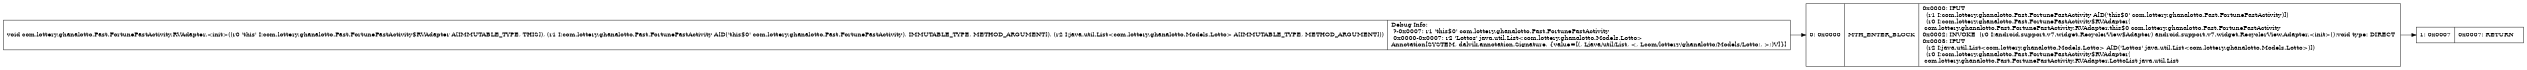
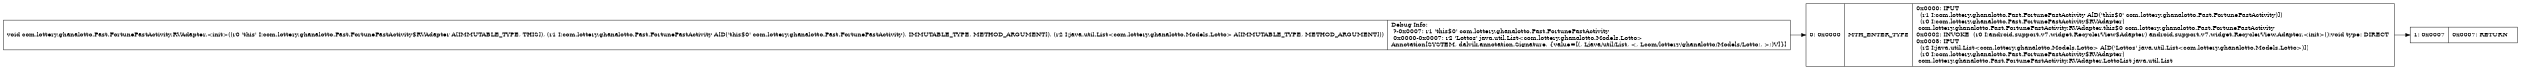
  digraph {
    rankdir=LR
    node [shape=record]
-   n1 [label="{0\:\ 0x0000|MTH_ENTER_BLOCK\l|0x0000: IPUT  \l  (r1 I:com.lottery.ghanalotto.Past.FortunePastActivity A[D('this$0' com.lottery.ghanalotto.Past.FortunePastActivity)])\l  (r0 I:com.lottery.ghanalotto.Past.FortunePastActivity$RVAdapter)\l com.lottery.ghanalotto.Past.FortunePastActivity.RVAdapter.this$0 com.lottery.ghanalotto.Past.FortunePastActivity \l0x0002: INVOKE  (r0 I:android.support.v7.widget.RecyclerView$Adapter) android.support.v7.widget.RecyclerView.Adapter.\<init\>():void type: DIRECT \l0x0005: IPUT  \l  (r2 I:java.util.List\<com.lottery.ghanalotto.Models.Lotto\> A[D('Lottos' java.util.List\<com.lottery.ghanalotto.Models.Lotto\>)])\l  (r0 I:com.lottery.ghanalotto.Past.FortunePastActivity$RVAdapter)\l com.lottery.ghanalotto.Past.FortunePastActivity.RVAdapter.LottoList java.util.List \l}"]
+   n1 [label="{0\:\ 0x0000|MTH_ENTER_TYPE\l|0x0000: IPUT  \l  (r1 I:com.lottery.ghanalotto.Past.FortunePastActivity A[D('this$0' com.lottery.ghanalotto.Past.FortunePastActivity)])\l  (r0 I:com.lottery.ghanalotto.Past.FortunePastActivity$RVAdapter)\l com.lottery.ghanalotto.Past.FortunePastActivity.RVAdapter.this$0 com.lottery.ghanalotto.Past.FortunePastActivity \l0x0002: INVOKE  (r0 I:android.support.v7.widget.RecyclerView$Adapter) android.support.v7.widget.RecyclerView.Adapter.\<init\>():void type: DIRECT \l0x0005: IPUT  \l  (r2 I:java.util.List\<com.lottery.ghanalotto.Models.Lotto\> A[D('Lottos' java.util.List\<com.lottery.ghanalotto.Models.Lotto\>)])\l  (r0 I:com.lottery.ghanalotto.Past.FortunePastActivity$RVAdapter)\l com.lottery.ghanalotto.Past.FortunePastActivity.RVAdapter.LottoList java.util.List \l}"]
    n2 [label="{1\:\ 0x0007|0x0007: RETURN   \l}"]
    n3 [label="{void com.lottery.ghanalotto.Past.FortunePastActivity.RVAdapter.\<init\>((r0 'this' I:com.lottery.ghanalotto.Past.FortunePastActivity$RVAdapter A[IMMUTABLE_TYPE, THIS]), (r1 I:com.lottery.ghanalotto.Past.FortunePastActivity A[D('this$0' com.lottery.ghanalotto.Past.FortunePastActivity), IMMUTABLE_TYPE, METHOD_ARGUMENT]), (r2 I:java.util.List\<com.lottery.ghanalotto.Models.Lotto\> A[IMMUTABLE_TYPE, METHOD_ARGUMENT]))  | Debug Info:\l  ?\-0x0007: r1 'this$0' com.lottery.ghanalotto.Past.FortunePastActivity\l  0x0000\-0x0007: r2 'Lottos' java.util.List\<com.lottery.ghanalotto.Models.Lotto\>\lAnnotation[SYSTEM, dalvik.annotation.Signature, \{value=[(, Ljava\/util\/List, \<, Lcom\/lottery\/ghanalotto\/Models\/Lotto;, \>;)V]\}]\l}"]
    n1 -> n2
    n3 -> n1
  }
